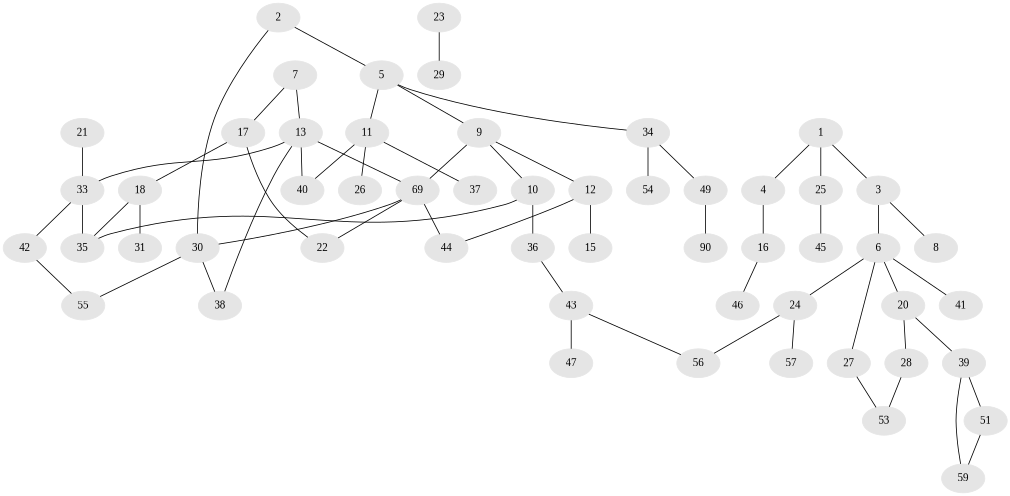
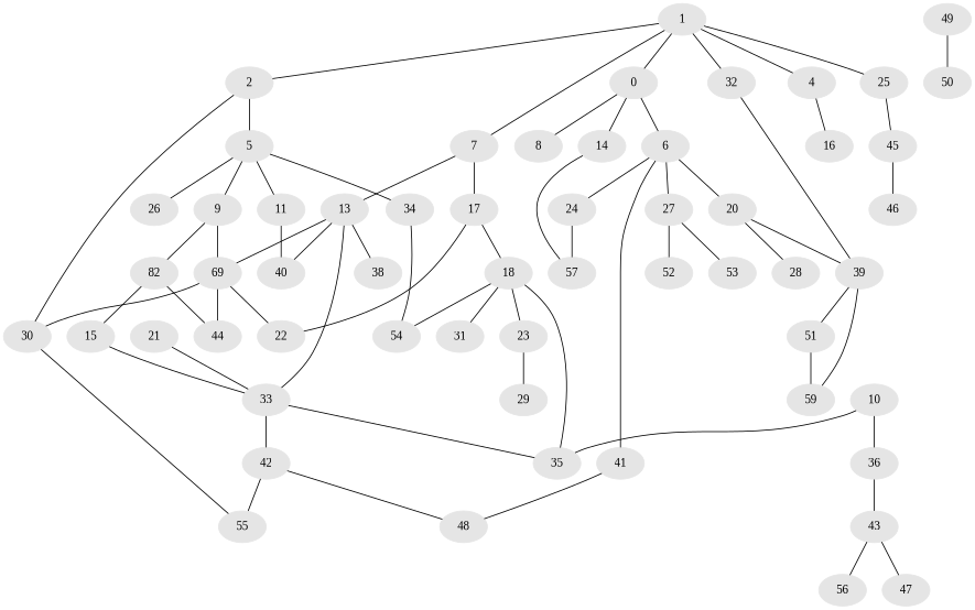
  graph {
    fontname="Liberation Serif"
    node [color=gray90 fontname="Liberation Serif" style=filled]
    edge [fontname="Liberation Serif"]
    1
    2
-   3
+   3 [label=0]
    4
    7
    25
+   32
    5
    30
    6
    8
+   14
    16
    13
    17
    45
    39
    9
    11
    34
    38
    55
    20
    24
    27
    41
    57
    10
-   12
+   12 [label=82]
    n30 [label=69]
    26
-   37
    40
    54
    49
    28
    21
    33
    56
+   52
    53
+   48
    18
    22
    35
    36
    15
    44
    43
    42
    23
    31
    29
    51
    n55 [label=59]
    46
-   50 [label=90]
+   50
    47
+   1 -- 2
    1 -- 3
    1 -- 4
+   1 -- 7
    1 -- 25
+   1 -- 32
    2 -- 5
    2 -- 30
    3 -- 6
    3 -- 8
+   3 -- 14
    4 -- 16
    7 -- 13
    7 -- 17
    25 -- 45
+   32 -- 39
    5 -- 9
    5 -- 11
    5 -- 34
-   30 -- 38
    30 -- 55
    6 -- 20
    6 -- 24
    6 -- 27
    6 -- 41
+   14 -- 57
    13 -- 38
    13 -- n30
    13 -- 40
    13 -- 33
    17 -- 18
    17 -- 22
-   16 -- 46
+   45 -- 46
    39 -- 51
    39 -- n55
-   9 -- 10
    9 -- 12
    9 -- n30
-   11 -- 26
-   11 -- 37
+   5 -- 26
    11 -- 40
    34 -- 54
-   34 -- 49
    20 -- 39
    20 -- 28
    24 -- 57
-   24 -- 56
+   27 -- 52
    27 -- 53
+   41 -- 48
    10 -- 35
    10 -- 36
    12 -- 15
    12 -- 44
    n30 -- 30
    n30 -- 22
    n30 -- 44
    49 -- 50
-   28 -- 53
    21 -- 33
    33 -- 35
    33 -- 42
+   18 -- 54
    18 -- 35
+   18 -- 23
    18 -- 31
    36 -- 43
+   15 -- 33
    43 -- 56
    43 -- 47
    42 -- 55
+   42 -- 48
    23 -- 29
    51 -- n55
  }
